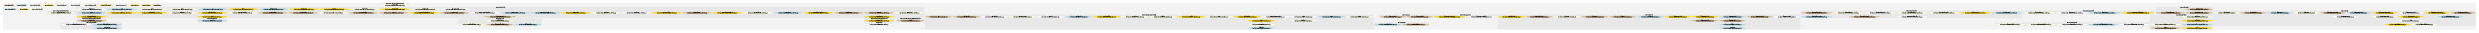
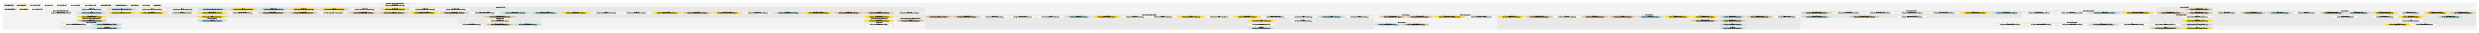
  digraph {
    clusterrank=local
    rankdir=TB
    node [color=deeppink fillcolor=lightyellow fontcolor="#000000" group=9 style=filled]
    edge [color=darkgreen style=solid]
    n1 [color=brown fillcolor=white group=0 label="add_fpn\n(/home/avijit/github/Detectron/detectron/modeling/FPN.py:117)"]
    n2 [fillcolor=gold group=0 label="add_fpn_ResNet101_conv5_P2only_body\n(/home/avijit/github/Detectron/detectron/modeling/FPN.py:67)"]
    n3 [color=blue fillcolor=tan group=0 label="add_fpn_ResNet101_conv5_body\n(/home/avijit/github/Detectron/detectron/modeling/FPN.py:61)"]
    n4 [fillcolor=gold group=0 label="add_fpn_ResNet152_conv5_P2only_body\n(/home/avijit/github/Detectron/detectron/modeling/FPN.py:82)"]
    n5 [color=brown fillcolor=white group=0 label="add_fpn_ResNet152_conv5_body\n(/home/avijit/github/Detectron/detectron/modeling/FPN.py:76)"]
    n6 [color=gray40 fillcolor=tan group=0 label="add_fpn_ResNet50_conv5_P2only_body\n(/home/avijit/github/Detectron/detectron/modeling/FPN.py:52)"]
    n7 [color=brown fillcolor=lightblue group=0 label="add_fpn_ResNet50_conv5_body\n(/home/avijit/github/Detectron/detectron/modeling/FPN.py:46)"]
    n8 [color=gray40 fillcolor=gold group=0 label="add_fpn_onto_conv_body\n(/home/avijit/github/Detectron/detectron/modeling/FPN.py:95)"]
    n9 [group=0 label="add_fpn_rpn_losses\n(/home/avijit/github/Detectron/detectron/modeling/FPN.py:440)"]
    n10 [color=blue fillcolor=lightblue group=0 label="add_fpn_rpn_outputs\n(/home/avijit/github/Detectron/detectron/modeling/FPN.py:323)"]
    n11 [fillcolor=tan group=0 label="add_multilevel_roi_blobs\n(/home/avijit/github/Detectron/detectron/modeling/FPN.py:508)"]
    n12 [color=brown group=0 label="add_topdown_lateral_module\n(/home/avijit/github/Detectron/detectron/modeling/FPN.py:259)"]
    n13 [color=gray40 fillcolor=lightblue group=0 label="fpn_level_info_ResNet101_conv5\n(/home/avijit/github/Detectron/detectron/modeling/FPN.py:555)"]
    n14 [color=blue group=0 label="fpn_level_info_ResNet152_conv5\n(/home/avijit/github/Detectron/detectron/modeling/FPN.py:563)"]
    n15 [color=blue fillcolor=white group=0 label="fpn_level_info_ResNet50_conv5\n(/home/avijit/github/Detectron/detectron/modeling/FPN.py:547)"]
    n16 [color=blue fillcolor=gold group=0 label="get_min_max_levels\n(/home/avijit/github/Detectron/detectron/modeling/FPN.py:301)"]
    n17 [color=brown group=0 label="map_rois_to_fpn_levels\n(/home/avijit/github/Detectron/detectron/modeling/FPN.py:493)"]
    n18 [fillcolor=gold group=1 label="add_ResNet101_conv4_body\n(/home/avijit/github/Detectron/detectron/modeling/ResNet.py:43)"]
    n19 [color=blue fillcolor=white group=1 label="add_ResNet101_conv5_body\n(/home/avijit/github/Detectron/detectron/modeling/ResNet.py:47)"]
    n20 [fillcolor=tan group=1 label="add_ResNet152_conv5_body\n(/home/avijit/github/Detectron/detectron/modeling/ResNet.py:51)"]
    n21 [color=gray40 fillcolor=gold group=1 label="add_ResNet50_conv4_body\n(/home/avijit/github/Detectron/detectron/modeling/ResNet.py:35)"]
    n22 [color=blue fillcolor=lightblue group=1 label="add_ResNet50_conv5_body\n(/home/avijit/github/Detectron/detectron/modeling/ResNet.py:39)"]
    n23 [fillcolor=tan group=1 label="add_ResNet_convX_body\n(/home/avijit/github/Detectron/detectron/modeling/ResNet.py:91)"]
    n24 [fillcolor=tan group=1 label="add_ResNet_roi_conv5_head\n(/home/avijit/github/Detectron/detectron/modeling/ResNet.py:129)"]
    n25 [color=gray40 fillcolor=lightblue group=1 label="add_residual_block\n(/home/avijit/github/Detectron/detectron/modeling/ResNet.py:153)"]
    n26 [color=gray40 fillcolor=lightblue group=1 label="add_stage\n(/home/avijit/github/Detectron/detectron/modeling/ResNet.py:60)"]
    n27 [fillcolor=lightblue group=1 label="basic_bn_shortcut\n(/home/avijit/github/Detectron/detectron/modeling/ResNet.py:203)"]
    n28 [fillcolor=tan group=1 label="basic_bn_stem\n(/home/avijit/github/Detectron/detectron/modeling/ResNet.py:246)"]
    n29 [color=blue fillcolor=tan group=1 label="basic_gn_shortcut\n(/home/avijit/github/Detectron/detectron/modeling/ResNet.py:223)"]
    n30 [group=1 label="basic_gn_stem\n(/home/avijit/github/Detectron/detectron/modeling/ResNet.py:259)"]
    n31 [color=gray40 fillcolor=tan group=1 label="bottleneck_gn_transformation\n(/home/avijit/github/Detectron/detectron/modeling/ResNet.py:336)"]
    n32 [color=gray40 fillcolor=gold group=1 label="bottleneck_transformation\n(/home/avijit/github/Detectron/detectron/modeling/ResNet.py:276)"]
    n33 [color=brown fillcolor=tan group=2 label="add_VGG16_conv5_body\n(/home/avijit/github/Detectron/detectron/modeling/VGG16.py:26)"]
    n34 [color=brown fillcolor=tan group=2 label="add_VGG16_roi_fc_head\n(/home/avijit/github/Detectron/detectron/modeling/VGG16.py:61)"]
    n35 [fillcolor=gold group=3 label="add_VGG_CNN_M_1024_conv5_body\n(/home/avijit/github/Detectron/detectron/modeling/VGG_CNN_M_1024.py:26)"]
    n36 [color=brown fillcolor=white group=3 label="add_VGG_CNN_M_1024_roi_fc_head\n(/home/avijit/github/Detectron/detectron/modeling/VGG_CNN_M_1024.py:47)"]
    n37 [color=blue fillcolor=tan group=4 label="DetectionModelHelper\n(/home/avijit/github/Detectron/detectron/modeling/detector.py:43)"]
    n38 [color=gray40 fillcolor=lightblue group=4 label="_get_lr_change_ratio\n(/home/avijit/github/Detectron/detectron/modeling/detector.py:537)"]
    n39 [group=4 label="AddLosses\n(/home/avijit/github/Detectron/detectron/modeling/detector.py:524)"]
    n40 [fillcolor=lightblue group=4 label="AddMetrics\n(/home/avijit/github/Detectron/detectron/modeling/detector.py:531)"]
    n41 [color=blue group=4 label="AffineChannel\n(/home/avijit/github/Detectron/detectron/modeling/detector.py:81)"]
    n42 [color=gray40 fillcolor=tan group=4 label="BilinearInterpolation\n(/home/avijit/github/Detectron/detectron/modeling/detector.py:338)"]
    n43 [color=blue fillcolor=white group=4 label="CollectAndDistributeFpnRpnProposals\n(/home/avijit/github/Detectron/detectron/modeling/detector.py:172)"]
    n44 [color=gray40 fillcolor=white group=4 label="ConvAffine\n(/home/avijit/github/Detectron/detectron/modeling/detector.py:384)"]
    n45 [group=4 label="ConvGN\n(/home/avijit/github/Detectron/detectron/modeling/detector.py:414)"]
    n46 [color=brown fillcolor=gold group=4 label="ConvShared\n(/home/avijit/github/Detectron/detectron/modeling/detector.py:303)"]
    n47 [color=blue group=4 label="DisableCudnn\n(/home/avijit/github/Detectron/detectron/modeling/detector.py:456)"]
    n48 [color=blue group=4 label="DropoutIfTraining\n(/home/avijit/github/Detectron/detectron/modeling/detector.py:228)"]
    n49 [color=blue fillcolor=gold group=4 label="GenerateProposalLabels\n(/home/avijit/github/Detectron/detectron/modeling/detector.py:140)"]
    n50 [fillcolor=lightblue group=4 label="GenerateProposals\n(/home/avijit/github/Detectron/detectron/modeling/detector.py:107)"]
    n51 [fillcolor=white group=4 label="GetLossScale\n(/home/avijit/github/Detectron/detectron/modeling/detector.py:517)"]
    n52 [color=gray40 group=4 label="RestorePreviousUseCudnn\n(/home/avijit/github/Detectron/detectron/modeling/detector.py:460)"]
    n53 [color=gray40 fillcolor=white group=4 label="RoIFeatureTransform\n(/home/avijit/github/Detectron/detectron/modeling/detector.py:238)"]
    n54 [fillcolor=lightblue group=4 label="TrainableParams\n(/home/avijit/github/Detectron/detectron/modeling/detector.py:68)"]
    n55 [color=brown fillcolor=gold group=4 label="UpdateWorkspaceLr\n(/home/avijit/github/Detectron/detectron/modeling/detector.py:465)"]
    n56 [color=brown group=4 label="_CorrectMomentum\n(/home/avijit/github/Detectron/detectron/modeling/detector.py:495)"]
    n57 [fillcolor=gold group=4 label="_SetNewLr\n(/home/avijit/github/Detectron/detectron/modeling/detector.py:483)"]
    n58 [fillcolor=tan group=4 label="__init__\n(/home/avijit/github/Detectron/detectron/modeling/detector.py:44)"]
    n59 [color=blue fillcolor=tan group=4 label="upsample_filt\n(/home/avijit/github/Detectron/detectron/modeling/detector.py:351)"]
    n60 [color=gray40 fillcolor=lightblue group=5 label="add_fast_rcnn_losses\n(/home/avijit/github/Detectron/detectron/modeling/fast_rcnn_heads.py:75)"]
    n61 [color=blue fillcolor=white group=5 label="add_fast_rcnn_outputs\n(/home/avijit/github/Detectron/detectron/modeling/fast_rcnn_heads.py:46)"]
    n62 [color=blue fillcolor=white group=5 label="add_roi_2mlp_head\n(/home/avijit/github/Detectron/detectron/modeling/fast_rcnn_heads.py:100)"]
    n63 [color=blue group=5 label="add_roi_Xconv1fc_gn_head\n(/home/avijit/github/Detectron/detectron/modeling/fast_rcnn_heads.py:151)"]
    n64 [color=gray40 group=5 label="add_roi_Xconv1fc_head\n(/home/avijit/github/Detectron/detectron/modeling/fast_rcnn_heads.py:120)"]
    n65 [color=brown fillcolor=gold group=6 label="_generate_anchors\n(/home/avijit/github/Detectron/detectron/modeling/generate_anchors.py:68)"]
    n66 [color=brown fillcolor=tan group=6 label="_mkanchors\n(/home/avijit/github/Detectron/detectron/modeling/generate_anchors.py:89)"]
    n67 [fillcolor=lightblue group=6 label="_ratio_enum\n(/home/avijit/github/Detectron/detectron/modeling/generate_anchors.py:106)"]
    n68 [color=gray40 group=6 label="_scale_enum\n(/home/avijit/github/Detectron/detectron/modeling/generate_anchors.py:117)"]
    n69 [fillcolor=gold group=6 label="_whctrs\n(/home/avijit/github/Detectron/detectron/modeling/generate_anchors.py:80)"]
    n70 [color=blue group=6 label="generate_anchors\n(/home/avijit/github/Detectron/detectron/modeling/generate_anchors.py:54)"]
    n71 [color=blue fillcolor=gold group=7 label="add_ResNet_roi_conv5_head_for_keypoints\n(/home/avijit/github/Detectron/detectron/modeling/keypoint_rcnn_heads.py:156)"]
    n72 [color=blue fillcolor=lightblue group=7 label="add_keypoint_losses\n(/home/avijit/github/Detectron/detectron/modeling/keypoint_rcnn_heads.py:110)"]
    n73 [color=brown fillcolor=white group=7 label="add_keypoint_outputs\n(/home/avijit/github/Detectron/detectron/modeling/keypoint_rcnn_heads.py:46)"]
    n74 [group=7 label="add_roi_pose_head_v1convX\n(/home/avijit/github/Detectron/detectron/modeling/keypoint_rcnn_heads.py:187)"]
    n75 [fillcolor=white group=8 label="add_ResNet_roi_conv5_head_for_masks\n(/home/avijit/github/Detectron/detectron/modeling/mask_rcnn_heads.py:302)"]
    n76 [color=gray40 fillcolor=lightblue group=8 label="add_mask_rcnn_losses\n(/home/avijit/github/Detectron/detectron/modeling/mask_rcnn_heads.py:96)"]
    n77 [color=brown fillcolor=gold group=8 label="add_mask_rcnn_outputs\n(/home/avijit/github/Detectron/detectron/modeling/mask_rcnn_heads.py:47)"]
    n78 [color=brown group=8 label="mask_rcnn_fcn_head_v0up\n(/home/avijit/github/Detectron/detectron/modeling/mask_rcnn_heads.py:275)"]
    n79 [color=blue group=8 label="mask_rcnn_fcn_head_v0upshare\n(/home/avijit/github/Detectron/detectron/modeling/mask_rcnn_heads.py:233)"]
    n80 [color=gray40 group=8 label="mask_rcnn_fcn_head_v1up\n(/home/avijit/github/Detectron/detectron/modeling/mask_rcnn_heads.py:126)"]
    n81 [color=brown fillcolor=white group=8 label="mask_rcnn_fcn_head_v1up4convs\n(/home/avijit/github/Detectron/detectron/modeling/mask_rcnn_heads.py:112)"]
    n82 [color=gray40 fillcolor=tan group=8 label="mask_rcnn_fcn_head_v1up4convs_gn\n(/home/avijit/github/Detectron/detectron/modeling/mask_rcnn_heads.py:119)"]
    n83 [fillcolor=tan group=8 label="mask_rcnn_fcn_head_v1upXconvs\n(/home/avijit/github/Detectron/detectron/modeling/mask_rcnn_heads.py:133)"]
    n84 [color=brown fillcolor=lightblue group=8 label="mask_rcnn_fcn_head_v1upXconvs_gn\n(/home/avijit/github/Detectron/detectron/modeling/mask_rcnn_heads.py:183)"]
    n85 [color=blue fillcolor=tan label="ResNet101_fast_rcnn\n(/home/avijit/github/Detectron/detectron/modeling/model_builder.py:562)"]
    n86 [color=gray40 fillcolor=gold label="ResNet101_fast_rcnn_frozen_features\n(/home/avijit/github/Detectron/detectron/modeling/model_builder.py:577)"]
    n87 [color=gray40 label="ResNet101_faster_rcnn\n(/home/avijit/github/Detectron/detectron/modeling/model_builder.py:654)"]
    n88 [label="ResNet101_rfcn\n(/home/avijit/github/Detectron/detectron/modeling/model_builder.py:672)"]
    n89 [color=blue fillcolor=lightblue label="ResNet101_rpn_conv4\n(/home/avijit/github/Detectron/detectron/modeling/model_builder.py:605)"]
    n90 [fillcolor=white label="ResNet101_rpn_conv4_frozen_features\n(/home/avijit/github/Detectron/detectron/modeling/model_builder.py:629)"]
    n91 [color=gray40 fillcolor=lightblue label="ResNet50_fast_rcnn\n(/home/avijit/github/Detectron/detectron/modeling/model_builder.py:556)"]
    n92 [color=blue fillcolor=gold label="ResNet50_fast_rcnn_frozen_features\n(/home/avijit/github/Detectron/detectron/modeling/model_builder.py:568)"]
    n93 [color=gray40 fillcolor=tan label="ResNet50_faster_rcnn\n(/home/avijit/github/Detectron/detectron/modeling/model_builder.py:647)"]
    n94 [color=blue fillcolor=tan label="ResNet50_rfcn\n(/home/avijit/github/Detectron/detectron/modeling/model_builder.py:666)"]
    n95 [color=brown fillcolor=gold label="ResNet50_rpn_conv4\n(/home/avijit/github/Detectron/detectron/modeling/model_builder.py:601)"]
    n96 [color=brown fillcolor=lightblue label="ResNet50_rpn_conv4_frozen_features\n(/home/avijit/github/Detectron/detectron/modeling/model_builder.py:623)"]
    n97 [color=brown label="VGG16_fast_rcnn\n(/home/avijit/github/Detectron/detectron/modeling/model_builder.py:550)"]
    n98 [fillcolor=white label="VGG16_faster_rcnn\n(/home/avijit/github/Detectron/detectron/modeling/model_builder.py:640)"]
    n99 [color=blue fillcolor=tan label="VGG16_rpn\n(/home/avijit/github/Detectron/detectron/modeling/model_builder.py:597)"]
    n100 [color=blue fillcolor=tan label="VGG16_rpn_frozen_features\n(/home/avijit/github/Detectron/detectron/modeling/model_builder.py:617)"]
    n101 [color=brown fillcolor=gold label="VGG_CNN_M_1024_fast_rcnn\n(/home/avijit/github/Detectron/detectron/modeling/model_builder.py:543)"]
    n102 [color=gray40 fillcolor=tan label="VGG_CNN_M_1024_rpn\n(/home/avijit/github/Detectron/detectron/modeling/model_builder.py:591)"]
    n103 [color=blue fillcolor=gold label="VGG_CNN_M_1024_rpn_frozen_features\n(/home/avijit/github/Detectron/detectron/modeling/model_builder.py:609)"]
    n104 [color=blue label="_add_fast_rcnn_head\n(/home/avijit/github/Detectron/detectron/modeling/model_builder.py:249)"]
    n105 [color=gray40 fillcolor=gold label="_add_roi_keypoint_head\n(/home/avijit/github/Detectron/detectron/modeling/model_builder.py:294)"]
    n106 [label="_add_roi_mask_head\n(/home/avijit/github/Detectron/detectron/modeling/model_builder.py:264)"]
    n107 [color=blue fillcolor=white label="_narrow_to_fpn_roi_levels\n(/home/avijit/github/Detectron/detectron/modeling/model_builder.py:233)"]
    n108 [color=brown fillcolor=white label="add_inference_inputs\n(/home/avijit/github/Detectron/detectron/modeling/model_builder.py:406)"]
    n109 [fillcolor=gold label="add_training_inputs\n(/home/avijit/github/Detectron/detectron/modeling/model_builder.py:368)"]
    n110 [fillcolor=tan label="build_generic_detection_model\n(/home/avijit/github/Detectron/detectron/modeling/model_builder.py:155)"]
    n111 [fillcolor=gold label="build_generic_retinanet_model\n(/home/avijit/github/Detectron/detectron/modeling/model_builder.py:341)"]
    n112 [color=brown fillcolor=gold label="build_generic_rfcn_model\n(/home/avijit/github/Detectron/detectron/modeling/model_builder.py:324)"]
    n113 [fillcolor=gold label="create\n(/home/avijit/github/Detectron/detectron/modeling/model_builder.py:107)"]
    n114 [label="fast_rcnn\n(/home/avijit/github/Detectron/detectron/modeling/model_builder.py:439)"]
    n115 [color=blue fillcolor=tan label="fast_rcnn_frozen_features\n(/home/avijit/github/Detectron/detectron/modeling/model_builder.py:492)"]
    n116 [color=blue label="faster_rcnn\n(/home/avijit/github/Detectron/detectron/modeling/model_builder.py:484)"]
    n117 [color=brown fillcolor=lightblue label="fpn_rpn\n(/home/avijit/github/Detectron/detectron/modeling/model_builder.py:476)"]
    n118 [color=blue fillcolor=tan label="fpn_rpn_frozen_features\n(/home/avijit/github/Detectron/detectron/modeling/model_builder.py:509)"]
    n119 [color=brown label="generalized_rcnn\n(/home/avijit/github/Detectron/detectron/modeling/model_builder.py:74)"]
    n120 [fillcolor=gold label="get_func\n(/home/avijit/github/Detectron/detectron/modeling/model_builder.py:127)"]
    n121 [color=gray40 fillcolor=gold label="keypoint_rcnn\n(/home/avijit/github/Detectron/detectron/modeling/model_builder.py:452)"]
    n122 [label="keypoint_rcnn_frozen_features\n(/home/avijit/github/Detectron/detectron/modeling/model_builder.py:527)"]
    n123 [color=brown fillcolor=lightblue label="mask_and_keypoint_rcnn\n(/home/avijit/github/Detectron/detectron/modeling/model_builder.py:460)"]
    n124 [color=brown fillcolor=gold label="mask_rcnn\n(/home/avijit/github/Detectron/detectron/modeling/model_builder.py:444)"]
    n125 [color=gray40 fillcolor=gold label="mask_rcnn_frozen_features\n(/home/avijit/github/Detectron/detectron/modeling/model_builder.py:516)"]
    n126 [color=blue fillcolor=lightblue label="retinanet\n(/home/avijit/github/Detectron/detectron/modeling/model_builder.py:98)"]
    n127 [color=blue label="rfcn\n(/home/avijit/github/Detectron/detectron/modeling/model_builder.py:93)"]
    n128 [color=gray40 fillcolor=lightblue label="rpn\n(/home/avijit/github/Detectron/detectron/modeling/model_builder.py:468)"]
    n129 [color=gray40 fillcolor=gold label="rpn_frozen_features\n(/home/avijit/github/Detectron/detectron/modeling/model_builder.py:502)"]
    n130 [color=brown label="create_input_blobs_for_net\n(/home/avijit/github/Detectron/detectron/modeling/model_builder.py:409)"]
    n131 [label="_single_gpu_build_func\n(/home/avijit/github/Detectron/detectron/modeling/model_builder.py:163)"]
    n132 [fillcolor=tan label="_single_gpu_build_func\n(/home/avijit/github/Detectron/detectron/modeling/model_builder.py:345)"]
    n133 [fillcolor=gold label="_single_gpu_build_func\n(/home/avijit/github/Detectron/detectron/modeling/model_builder.py:326)"]
    n134 [color=blue fillcolor=lightblue group=10 label="get_new_name\n(/home/avijit/github/Detectron/detectron/modeling/name_compat.py:59)"]
    n135 [color=brown fillcolor=lightblue group=11 label="_add_allreduce_graph\n(/home/avijit/github/Detectron/detectron/modeling/optimizer.py:67)"]
    n136 [color=gray40 group=11 label="_build_forward_graph\n(/home/avijit/github/Detectron/detectron/modeling/optimizer.py:57)"]
    n137 [color=blue fillcolor=tan group=11 label="add_single_gpu_param_update_ops\n(/home/avijit/github/Detectron/detectron/modeling/optimizer.py:90)"]
    n138 [group=11 label="build_data_parallel_model\n(/home/avijit/github/Detectron/detectron/modeling/optimizer.py:33)"]
    n139 [color=brown fillcolor=white group=12 label="add_fpn_retinanet_losses\n(/home/avijit/github/Detectron/detectron/modeling/retinanet_heads.py:248)"]
    n140 [color=blue fillcolor=lightblue group=12 label="add_fpn_retinanet_outputs\n(/home/avijit/github/Detectron/detectron/modeling/retinanet_heads.py:63)"]
    n141 [fillcolor=lightblue group=12 label="get_retinanet_bias_init\n(/home/avijit/github/Detectron/detectron/modeling/retinanet_heads.py:29)"]
    n142 [color=gray40 fillcolor=tan group=14 label="add_generic_rpn_outputs\n(/home/avijit/github/Detectron/detectron/modeling/rpn_heads.py:33)"]
    n143 [fillcolor=tan group=14 label="add_single_scale_rpn_losses\n(/home/avijit/github/Detectron/detectron/modeling/rpn_heads.py:125)"]
    n144 [color=brown fillcolor=tan group=14 label="add_single_scale_rpn_outputs\n(/home/avijit/github/Detectron/detectron/modeling/rpn_heads.py:55)"]
    n145 [color=gray40 fillcolor=white group=13 label="add_rfcn_outputs\n(/home/avijit/github/Detectron/detectron/modeling/rfcn_heads.py:30)"]
    n146 [color=gray40 fillcolor=tan group=0 label="detectron.modeling.FPN"]
-   n147 [fillcolor=gold group=1 label="detectron.modeling.ResNet"]
+   n147 [group=1 label="detectron.modeling.ResNet"]
    n148 [fillcolor=gold group=2 label="detectron.modeling.VGG16"]
-   n149 [fillcolor=white group=3 label="detectron.modeling.VGG_CNN_M_1024"]
+   n149 [fillcolor=tan group=3 label="detectron.modeling.VGG_CNN_M_1024"]
    n150 [color=blue fillcolor=gold group=4 label="detectron.modeling.detector"]
    n151 [fillcolor=gold group=5 label="detectron.modeling.fast_rcnn_heads"]
    n152 [color=brown fillcolor=lightblue group=6 label="detectron.modeling.generate_anchors"]
    n153 [color=brown group=7 label="detectron.modeling.keypoint_rcnn_heads"]
    n154 [color=gray40 group=8 label="detectron.modeling.mask_rcnn_heads"]
    n155 [fillcolor=white label="detectron.modeling.model_github"]
    n156 [color=blue group=10 label="detectron.modeling.name_compat"]
-   n157 [color=brown fillcolor=gold group=11 label="detectron.modeling.optimizer"]
+   n157 [color=brown group=11 label="detectron.modeling.optimizer"]
    n158 [color=brown group=12 label="detectron.modeling.retinanet_heads"]
-   n159 [color=brown fillcolor=lightblue group=13 label="detectron.modeling.rfcn_heads"]
+   n159 [color=brown fillcolor=gold group=13 label="detectron.modeling.rfcn_heads"]
    n160 [color=brown fillcolor=tan group=14 label="detectron.modeling.rpn_heads"]
    subgraph cluster_1 {
      fillcolor="#80808018"
      style="filled,rounded"
      n146
      n147
      n148
      n149
      n150
      n151
      n152
      n153
      n154
      n155
      n156
      n157
      n158
      n159
      n160
      subgraph cluster_2 {
        fillcolor="#80808018"
        label="detectron.modeling.FPN"
        style="filled,rounded"
        n1
        n2
        n3
        n4
        n5
        n6
        n7
        n8
        n9
        n10
        n11
        n12
        n13
        n14
        n15
        n16
        n17
      }
      subgraph cluster_3 {
        fillcolor="#80808018"
        label="detectron.modeling.ResNet"
        style="filled,rounded"
        n18
        n19
        n20
        n21
        n22
        n23
        n24
        n25
        n26
        n27
        n28
        n29
        n30
        n31
        n32
      }
      subgraph cluster_4 {
        fillcolor="#80808018"
        label="detectron.modeling.VGG16"
        style="filled,rounded"
        n33
        n34
      }
      subgraph cluster_5 {
        fillcolor="#80808018"
        label="detectron.modeling.VGG_CNN_M_1024"
        style="filled,rounded"
        n35
        n36
      }
      subgraph cluster_6 {
        fillcolor="#80808018"
        label="detectron.modeling.detector"
        style="filled,rounded"
        n37
        n38
      }
      subgraph cluster_7 {
        fillcolor="#80808018"
        label="detectron.modeling.detector.DetectionModelHelper"
        style="filled,rounded"
        n39
        n40
        n41
        n42
        n43
        n44
        n45
        n46
        n47
        n48
        n49
        n50
        n51
        n52
        n53
        n54
        n55
        n56
        n57
        n58
      }
      subgraph cluster_8 {
        fillcolor="#80808018"
        label="detectron.modeling.detector.DetectionModelHelper.BilinearInterpolation"
        style="filled,rounded"
        n59
      }
      subgraph cluster_9 {
        fillcolor="#80808018"
        label="detectron.modeling.fast_rcnn_heads"
        style="filled,rounded"
        n60
        n61
        n62
        n63
        n64
      }
      subgraph cluster_10 {
        fillcolor="#80808018"
        label="detectron.modeling.generate_anchors"
        style="filled,rounded"
        n65
        n66
        n67
        n68
        n69
        n70
      }
      subgraph cluster_11 {
        fillcolor="#80808018"
        label="detectron.modeling.keypoint_rcnn_heads"
        style="filled,rounded"
        n71
        n72
        n73
        n74
      }
      subgraph cluster_12 {
        fillcolor="#80808018"
        label="detectron.modeling.mask_rcnn_heads"
        style="filled,rounded"
        n75
        n76
        n77
        n78
        n79
        n80
        n81
        n82
        n83
        n84
      }
      subgraph cluster_13 {
        fillcolor="#80808018"
        label="detectron.modeling.model_builder"
        style="filled,rounded"
        n85
        n86
        n87
        n88
        n89
        n90
        n91
        n92
        n93
        n94
        n95
        n96
        n97
        n98
        n99
        n100
        n101
        n102
        n103
        n104
        n105
        n106
        n107
        n108
        n109
        n110
        n111
        n112
        n113
        n114
        n115
        n116
        n117
        n118
        n119
        n120
        n121
        n122
        n123
        n124
        n125
        n126
        n127
        n128
        n129
      }
      subgraph cluster_14 {
        fillcolor="#80808018"
        label="detectron.modeling.model_builder.add_inference_inputs"
        style="filled,rounded"
        n130
      }
      subgraph cluster_15 {
        fillcolor="#80808018"
        label="detectron.modeling.model_builder.build_generic_detection_model"
        style="filled,rounded"
        n131
      }
      subgraph cluster_16 {
        fillcolor="#80808018"
        label="detectron.modeling.model_builder.build_generic_retinanet_model"
        style="filled,rounded"
        n132
      }
      subgraph cluster_17 {
        fillcolor="#80808018"
        label="detectron.modeling.model_builder.build_generic_rfcn_model"
        style="filled,rounded"
        n133
      }
      subgraph cluster_18 {
        fillcolor="#80808018"
        label="detectron.modeling.name_compat"
        style="filled,rounded"
        n134
      }
      subgraph cluster_19 {
        fillcolor="#80808018"
        label="detectron.modeling.optimizer"
        style="filled,rounded"
        n135
        n136
        n137
        n138
      }
      subgraph cluster_20 {
        fillcolor="#80808018"
        label="detectron.modeling.retinanet_heads"
        style="filled,rounded"
        n139
        n140
        n141
      }
      subgraph cluster_21 {
        fillcolor="#80808018"
        label="detectron.modeling.rpn_heads"
        style="filled,rounded"
        n142
        n143
        n144
      }
      subgraph cluster_22 {
        fillcolor="#80808018"
        label="get.modeling.rfcn_heads"
        style="filled,rounded"
        n145
      }
    }
    n1 -> n12 [color=darkorange]
    n1 -> n16 [color=darkorange]
    n2 -> n8
    n2 -> n13
    n2 -> n19 [color=darkorange]
    n3 -> n8 [color=darkorange]
    n3 -> n13 [color=darkorange]
    n3 -> n19 [color=darkorange]
    n4 -> n8 [color=darkorange]
    n4 -> n14 [color=darkorange]
    n4 -> n20 [color=darkorange]
    n5 -> n8
    n5 -> n14 [color=darkorange]
    n5 -> n20 [color=darkorange]
    n6 -> n8
    n6 -> n15
    n6 -> n22
    n7 -> n8 [color=darkorange]
    n7 -> n15 [color=darkorange]
    n7 -> n22
    n8 -> n1
    n10 -> n70 [color=darkorange]
    n18 -> n23 [color=darkorange]
    n19 -> n23
    n20 -> n23 [color=darkorange]
    n21 -> n23
    n22 -> n23
    n23 -> n26
    n24 -> n26
    n26 -> n25 [color=darkorange]
    n41 -> n41 [color=darkorange]
    n42 -> n59 [color=darkorange]
    n44 -> n41
    n55 -> n38
    n55 -> n57
    n56 -> n54 [color=darkorange]
    n57 -> n38
    n57 -> n56
    n65 -> n67
    n65 -> n68 [color=darkorange]
    n67 -> n66 [color=darkorange]
    n67 -> n69
    n68 -> n66
    n68 -> n69 [color=darkorange]
    n70 -> n65
    n71 -> n26
    n75 -> n26
    n78 -> n75
    n79 -> n75
    n80 -> n83
    n81 -> n83
    n82 -> n84
    n85 -> n18
    n85 -> n24
    n85 -> n110
    n86 -> n18
    n86 -> n24 [color=darkorange]
    n86 -> n110
    n87 -> n18
    n87 -> n24 [color=darkorange]
    n87 -> n110
    n88 -> n19 [color=darkorange]
    n88 -> n112 [color=darkorange]
    n89 -> n18 [color=darkorange]
    n89 -> n110
    n90 -> n18 [color=darkorange]
    n90 -> n110 [color=darkorange]
    n91 -> n21
    n91 -> n24
    n91 -> n110 [color=darkorange]
    n92 -> n21 [color=darkorange]
    n92 -> n24 [color=darkorange]
    n92 -> n110 [color=darkorange]
    n93 -> n21 [color=darkorange]
    n93 -> n24 [color=darkorange]
    n93 -> n110
    n94 -> n22
    n94 -> n112
    n95 -> n21
    n95 -> n110
    n96 -> n21
    n96 -> n110
    n97 -> n33
    n97 -> n34
    n97 -> n110
    n98 -> n33
    n98 -> n34 [color=darkorange]
    n98 -> n110 [color=darkorange]
    n99 -> n33 [color=darkorange]
    n99 -> n110 [color=darkorange]
    n100 -> n33 [color=darkorange]
    n100 -> n110
    n101 -> n35 [color=darkorange]
    n101 -> n36
    n101 -> n110 [color=darkorange]
    n102 -> n35 [color=darkorange]
    n102 -> n110 [color=darkorange]
    n103 -> n35 [color=darkorange]
    n103 -> n110
    n104 -> n60 [color=darkorange]
    n104 -> n61
    n105 -> n72
    n105 -> n73
    n106 -> n76 [color=darkorange]
    n106 -> n77
    n108 -> n130
    n110 -> n131 [color=darkorange]
    n110 -> n138
    n111 -> n132
    n111 -> n138 [color=darkorange]
    n112 -> n133 [color=darkorange]
    n112 -> n138 [color=darkorange]
    n113 -> n37
    n113 -> n58
    n113 -> n120
    n114 -> n119
    n115 -> n110 [color=darkorange]
    n115 -> n120
    n116 -> n119 [color=darkorange]
    n117 -> n119
    n118 -> n110
    n118 -> n120 [color=darkorange]
    n119 -> n110
    n119 -> n120
    n120 -> n134 [color=darkorange]
    n121 -> n119
    n122 -> n110 [color=darkorange]
    n122 -> n120
    n123 -> n119 [color=darkorange]
    n124 -> n119
    n125 -> n110
    n125 -> n120
    n126 -> n111
    n126 -> n120 [color=darkorange]
    n127 -> n112 [color=darkorange]
    n127 -> n120 [color=darkorange]
    n128 -> n119
    n129 -> n110 [color=darkorange]
    n129 -> n120
    n131 -> n104
    n131 -> n105 [color=darkorange]
    n131 -> n106 [color=darkorange]
    n131 -> n107 [color=darkorange]
    n131 -> n142 [color=darkorange]
    n132 -> n139
    n132 -> n140
    n133 -> n60
    n133 -> n145 [color=darkorange]
    n138 -> n135
    n138 -> n136 [color=darkorange]
    n138 -> n137 [color=darkorange]
    n140 -> n141 [color=darkorange]
    n142 -> n9
    n142 -> n10
    n142 -> n143 [color=darkorange]
    n142 -> n144
    n144 -> n70 [color=darkorange]
    n146 -> n154 [color=darkorange]
    n155 -> n150 [color=darkorange]
    n160 -> n152 [color=darkorange]
  }
